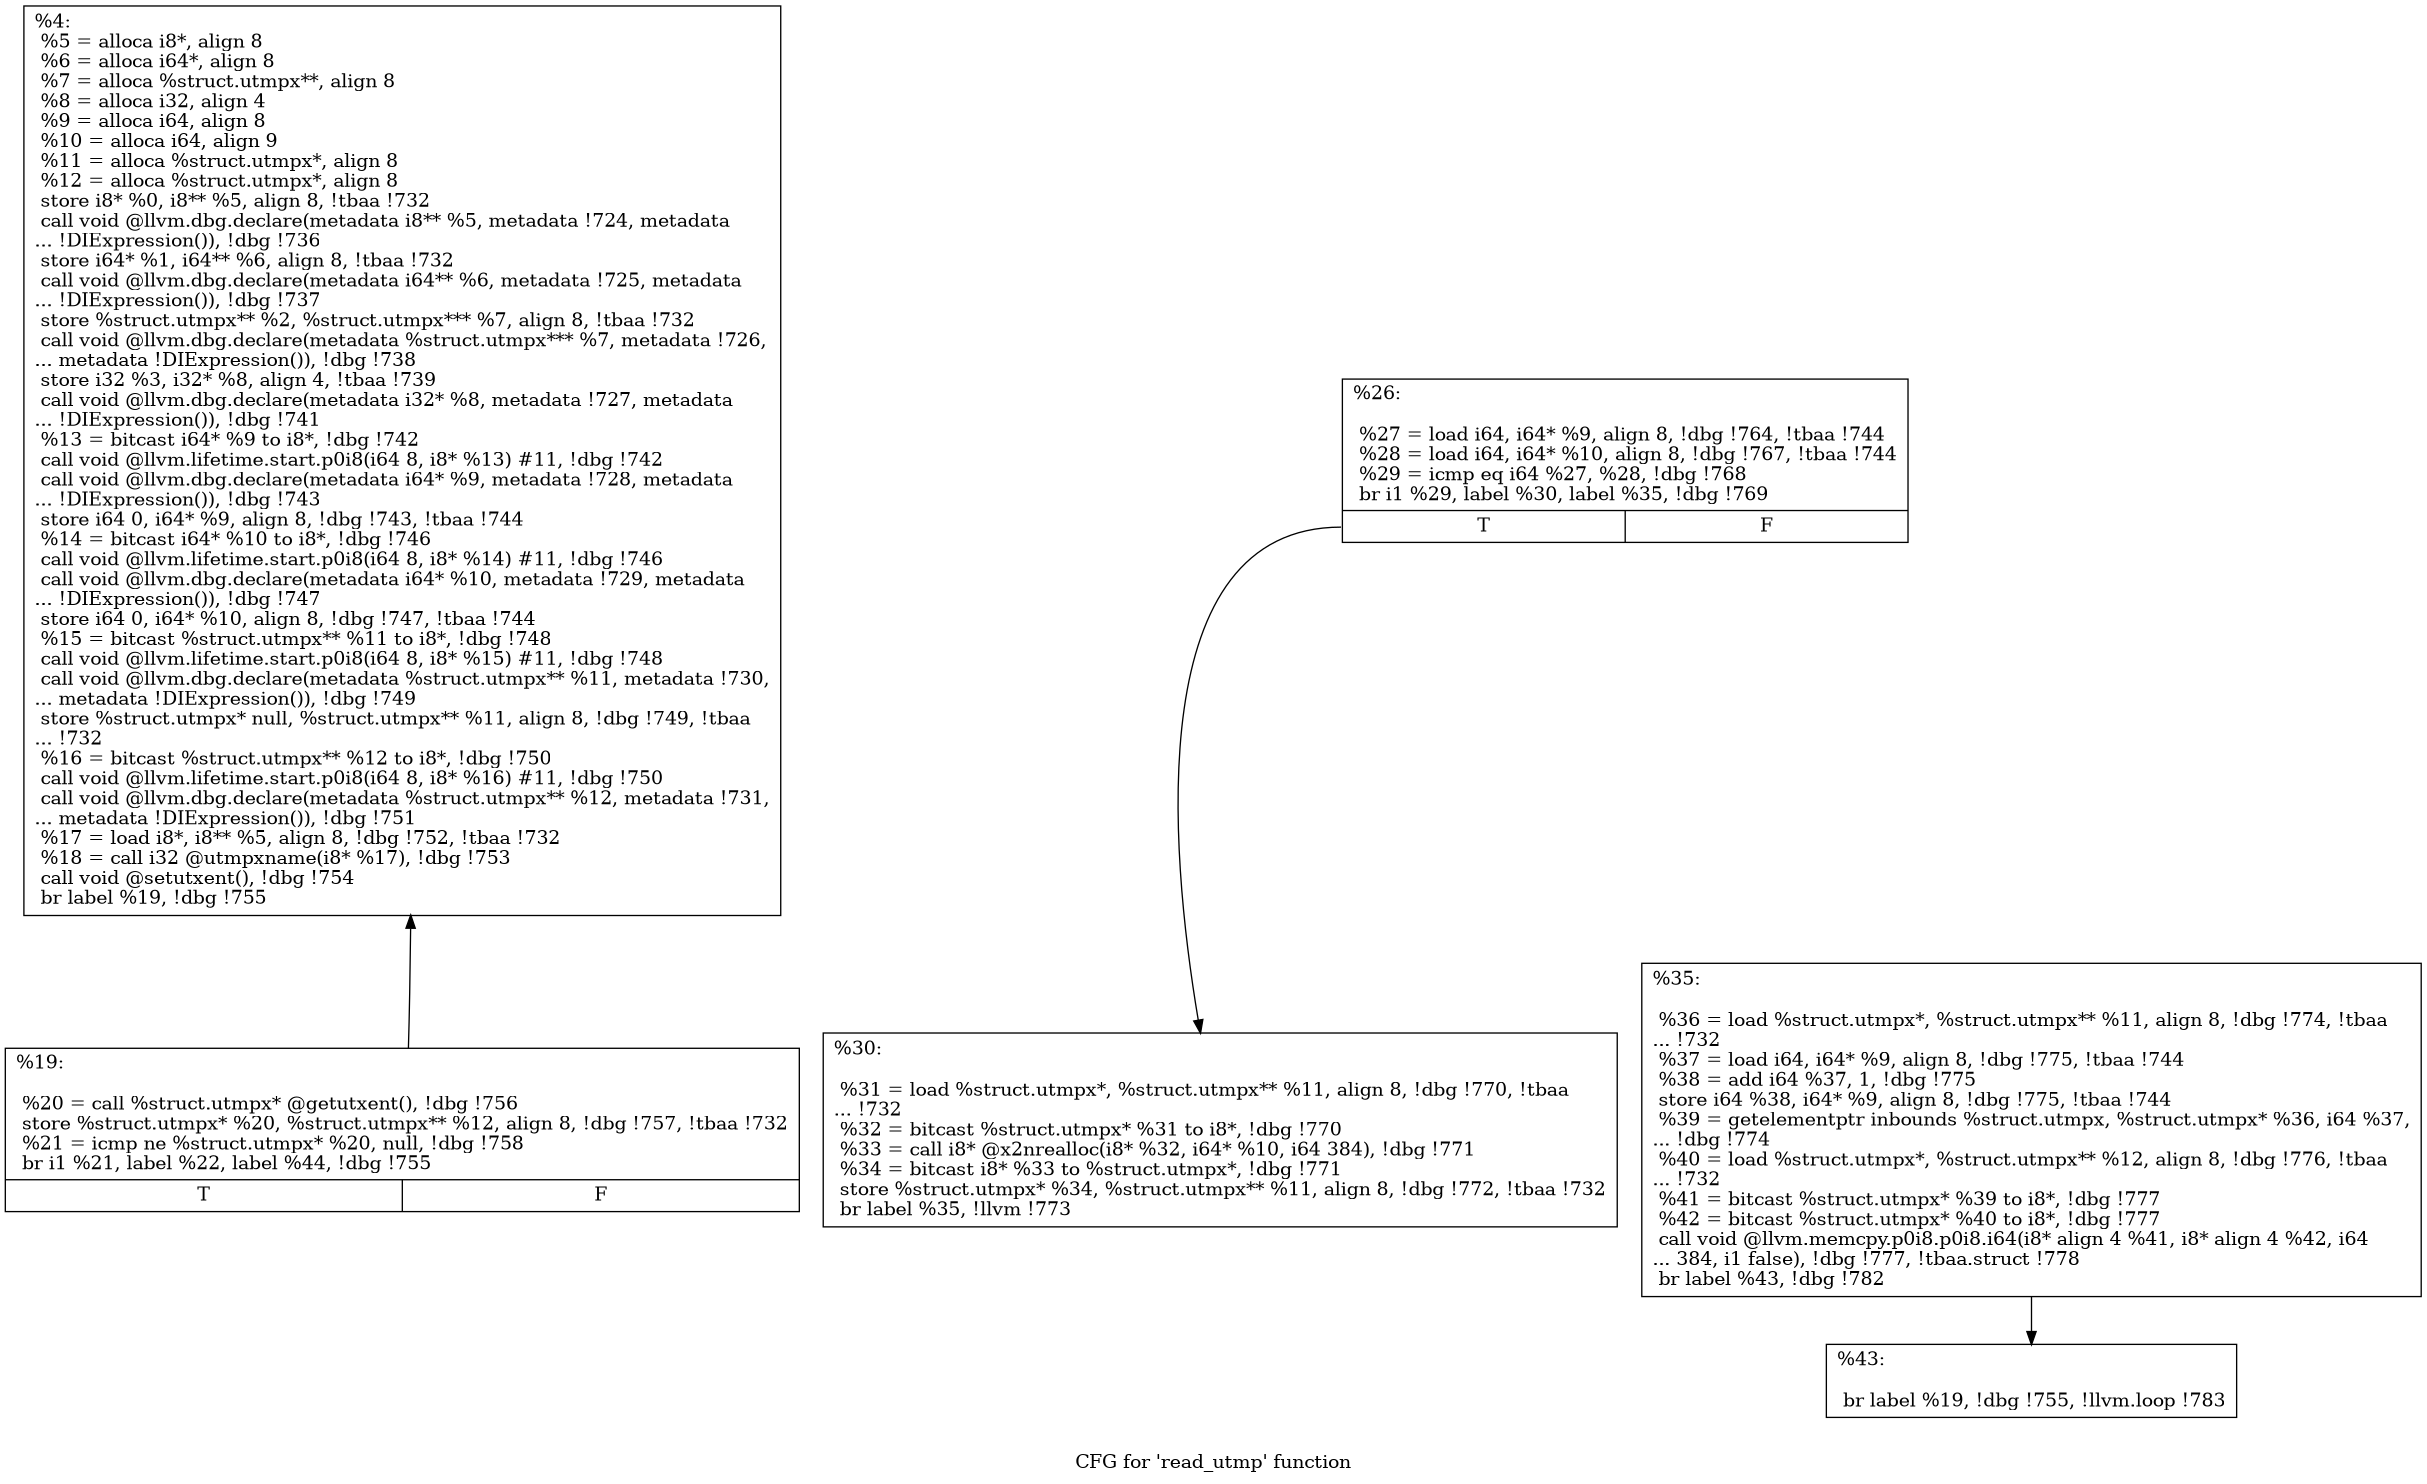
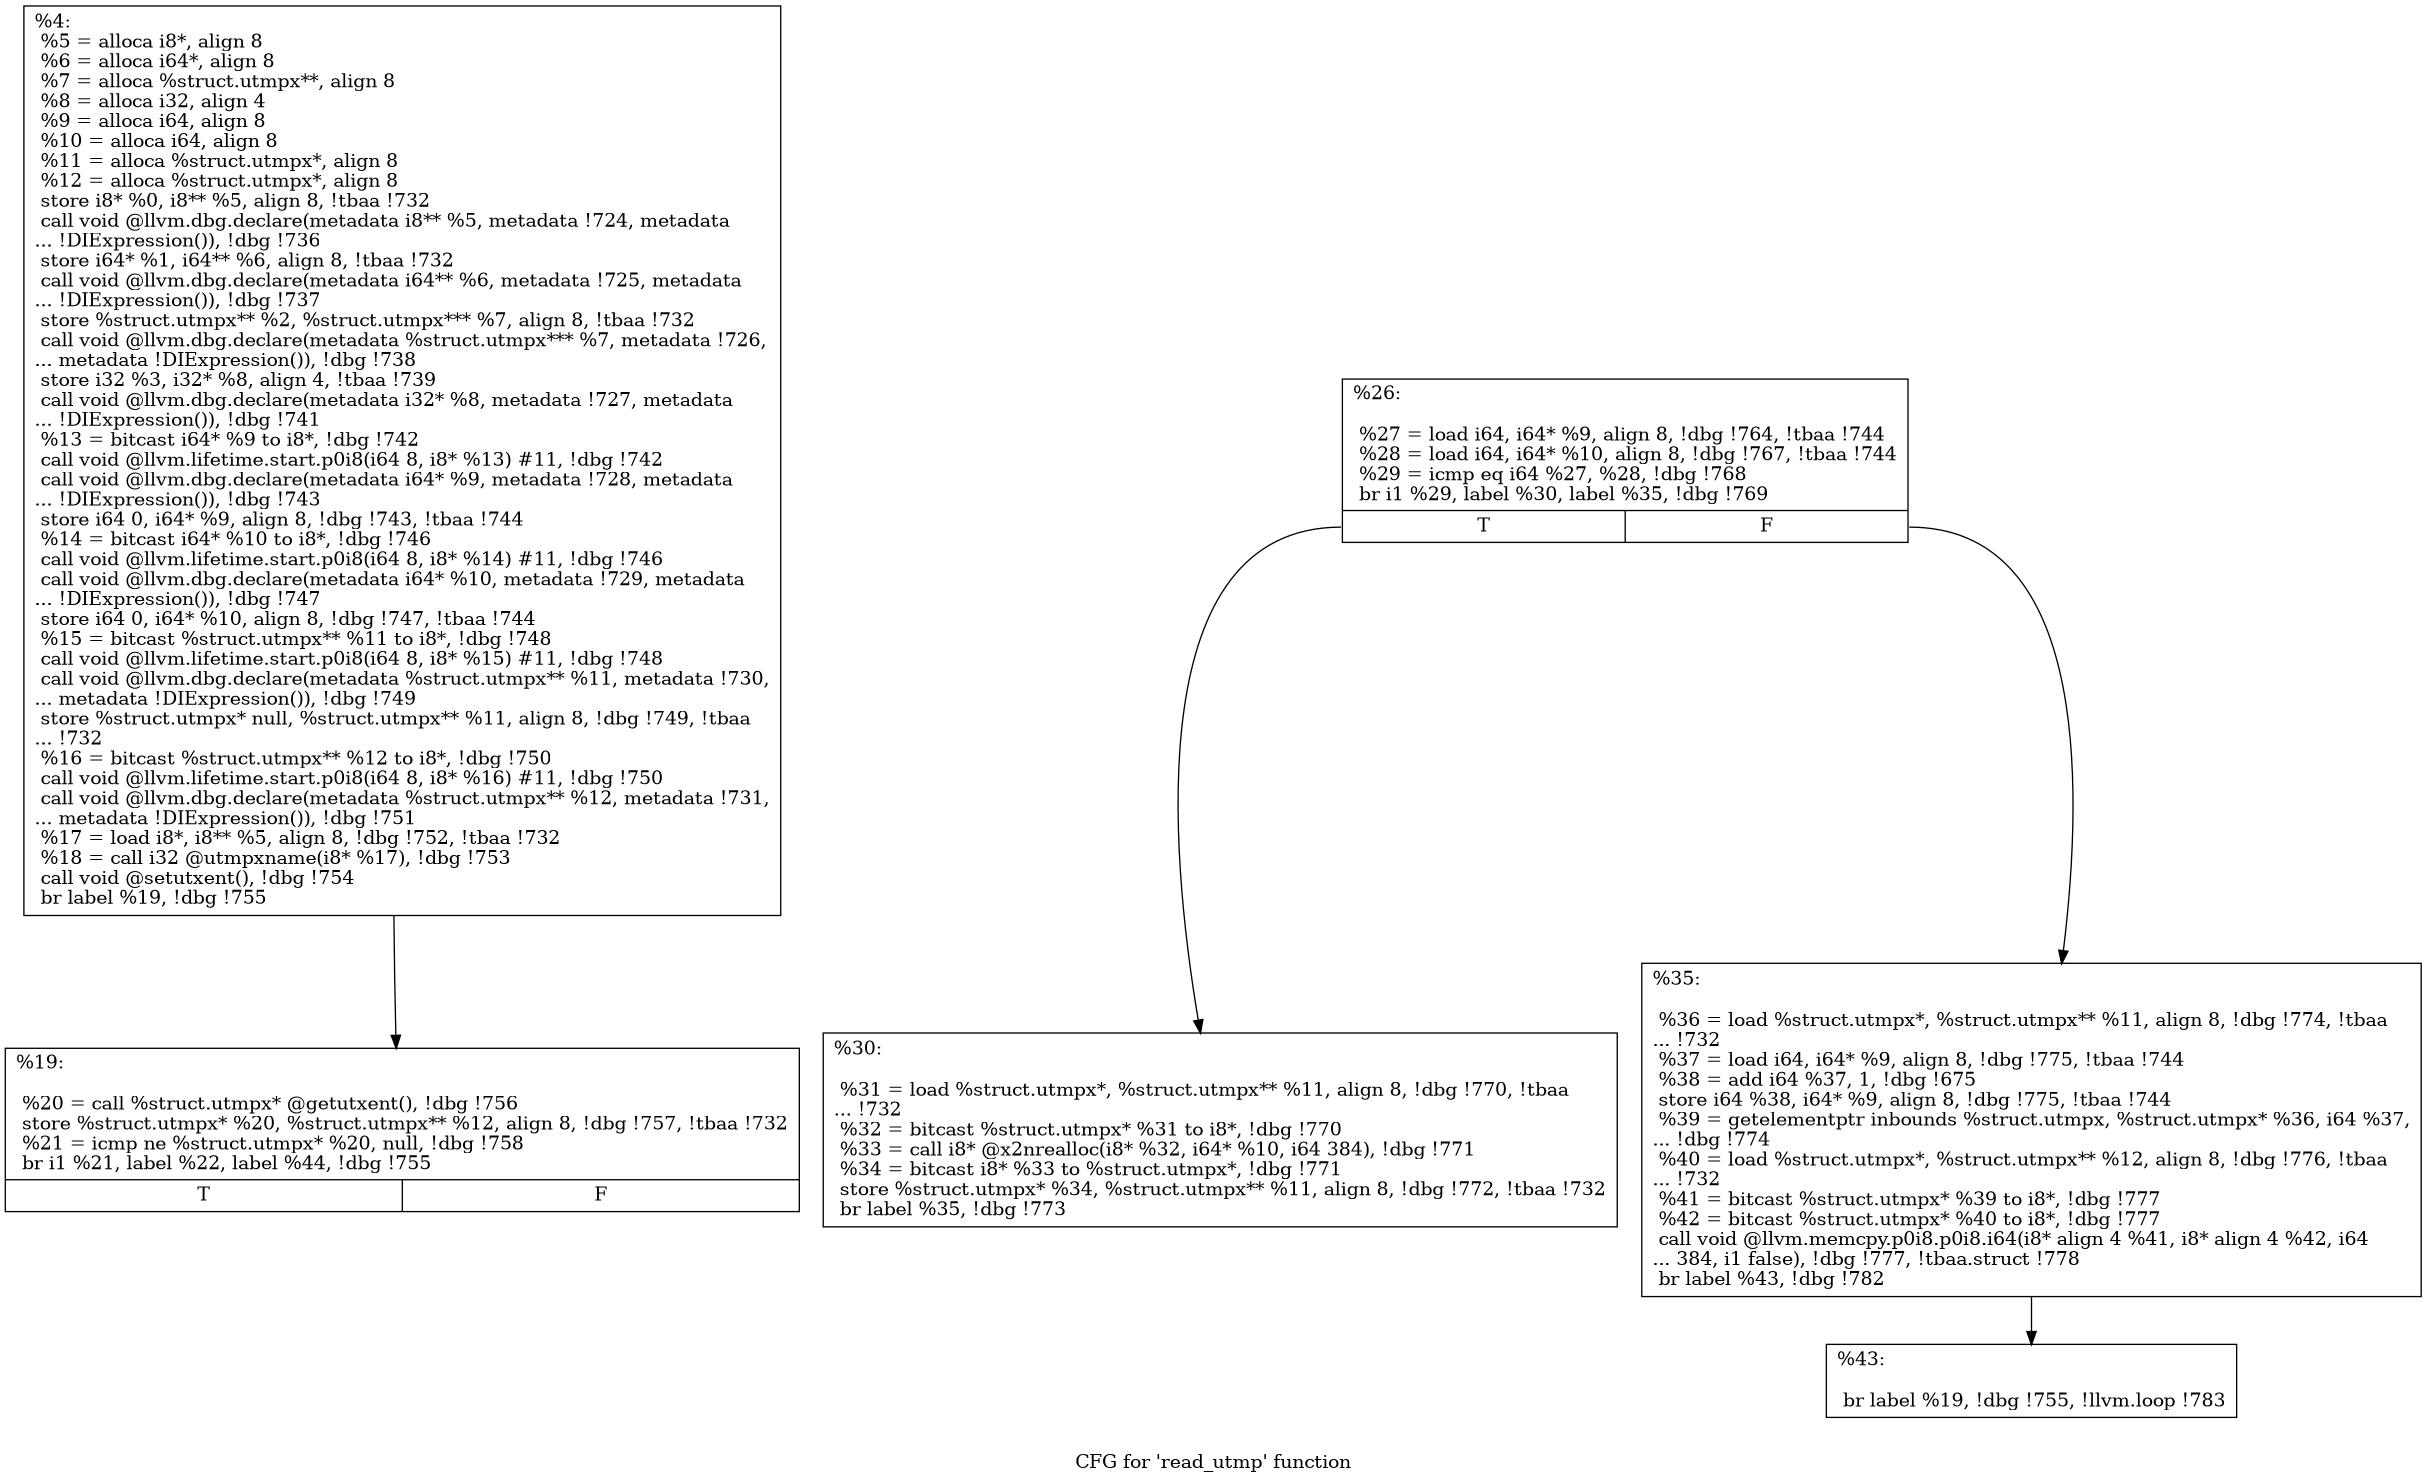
  digraph {
    label="CFG for 'read_utmp' function"
    node [shape=record]
-   n1 [label="{%4:\l  %5 = alloca i8*, align 8\l  %6 = alloca i64*, align 8\l  %7 = alloca %struct.utmpx**, align 8\l  %8 = alloca i32, align 4\l  %9 = alloca i64, align 8\l  %10 = alloca i64, align 9\l  %11 = alloca %struct.utmpx*, align 8\l  %12 = alloca %struct.utmpx*, align 8\l  store i8* %0, i8** %5, align 8, !tbaa !732\l  call void @llvm.dbg.declare(metadata i8** %5, metadata !724, metadata\l... !DIExpression()), !dbg !736\l  store i64* %1, i64** %6, align 8, !tbaa !732\l  call void @llvm.dbg.declare(metadata i64** %6, metadata !725, metadata\l... !DIExpression()), !dbg !737\l  store %struct.utmpx** %2, %struct.utmpx*** %7, align 8, !tbaa !732\l  call void @llvm.dbg.declare(metadata %struct.utmpx*** %7, metadata !726,\l... metadata !DIExpression()), !dbg !738\l  store i32 %3, i32* %8, align 4, !tbaa !739\l  call void @llvm.dbg.declare(metadata i32* %8, metadata !727, metadata\l... !DIExpression()), !dbg !741\l  %13 = bitcast i64* %9 to i8*, !dbg !742\l  call void @llvm.lifetime.start.p0i8(i64 8, i8* %13) #11, !dbg !742\l  call void @llvm.dbg.declare(metadata i64* %9, metadata !728, metadata\l... !DIExpression()), !dbg !743\l  store i64 0, i64* %9, align 8, !dbg !743, !tbaa !744\l  %14 = bitcast i64* %10 to i8*, !dbg !746\l  call void @llvm.lifetime.start.p0i8(i64 8, i8* %14) #11, !dbg !746\l  call void @llvm.dbg.declare(metadata i64* %10, metadata !729, metadata\l... !DIExpression()), !dbg !747\l  store i64 0, i64* %10, align 8, !dbg !747, !tbaa !744\l  %15 = bitcast %struct.utmpx** %11 to i8*, !dbg !748\l  call void @llvm.lifetime.start.p0i8(i64 8, i8* %15) #11, !dbg !748\l  call void @llvm.dbg.declare(metadata %struct.utmpx** %11, metadata !730,\l... metadata !DIExpression()), !dbg !749\l  store %struct.utmpx* null, %struct.utmpx** %11, align 8, !dbg !749, !tbaa\l... !732\l  %16 = bitcast %struct.utmpx** %12 to i8*, !dbg !750\l  call void @llvm.lifetime.start.p0i8(i64 8, i8* %16) #11, !dbg !750\l  call void @llvm.dbg.declare(metadata %struct.utmpx** %12, metadata !731,\l... metadata !DIExpression()), !dbg !751\l  %17 = load i8*, i8** %5, align 8, !dbg !752, !tbaa !732\l  %18 = call i32 @utmpxname(i8* %17), !dbg !753\l  call void @setutxent(), !dbg !754\l  br label %19, !dbg !755\l}"]
+   n1 [label="{%4:\l  %5 = alloca i8*, align 8\l  %6 = alloca i64*, align 8\l  %7 = alloca %struct.utmpx**, align 8\l  %8 = alloca i32, align 4\l  %9 = alloca i64, align 8\l  %10 = alloca i64, align 8\l  %11 = alloca %struct.utmpx*, align 8\l  %12 = alloca %struct.utmpx*, align 8\l  store i8* %0, i8** %5, align 8, !tbaa !732\l  call void @llvm.dbg.declare(metadata i8** %5, metadata !724, metadata\l... !DIExpression()), !dbg !736\l  store i64* %1, i64** %6, align 8, !tbaa !732\l  call void @llvm.dbg.declare(metadata i64** %6, metadata !725, metadata\l... !DIExpression()), !dbg !737\l  store %struct.utmpx** %2, %struct.utmpx*** %7, align 8, !tbaa !732\l  call void @llvm.dbg.declare(metadata %struct.utmpx*** %7, metadata !726,\l... metadata !DIExpression()), !dbg !738\l  store i32 %3, i32* %8, align 4, !tbaa !739\l  call void @llvm.dbg.declare(metadata i32* %8, metadata !727, metadata\l... !DIExpression()), !dbg !741\l  %13 = bitcast i64* %9 to i8*, !dbg !742\l  call void @llvm.lifetime.start.p0i8(i64 8, i8* %13) #11, !dbg !742\l  call void @llvm.dbg.declare(metadata i64* %9, metadata !728, metadata\l... !DIExpression()), !dbg !743\l  store i64 0, i64* %9, align 8, !dbg !743, !tbaa !744\l  %14 = bitcast i64* %10 to i8*, !dbg !746\l  call void @llvm.lifetime.start.p0i8(i64 8, i8* %14) #11, !dbg !746\l  call void @llvm.dbg.declare(metadata i64* %10, metadata !729, metadata\l... !DIExpression()), !dbg !747\l  store i64 0, i64* %10, align 8, !dbg !747, !tbaa !744\l  %15 = bitcast %struct.utmpx** %11 to i8*, !dbg !748\l  call void @llvm.lifetime.start.p0i8(i64 8, i8* %15) #11, !dbg !748\l  call void @llvm.dbg.declare(metadata %struct.utmpx** %11, metadata !730,\l... metadata !DIExpression()), !dbg !749\l  store %struct.utmpx* null, %struct.utmpx** %11, align 8, !dbg !749, !tbaa\l... !732\l  %16 = bitcast %struct.utmpx** %12 to i8*, !dbg !750\l  call void @llvm.lifetime.start.p0i8(i64 8, i8* %16) #11, !dbg !750\l  call void @llvm.dbg.declare(metadata %struct.utmpx** %12, metadata !731,\l... metadata !DIExpression()), !dbg !751\l  %17 = load i8*, i8** %5, align 8, !dbg !752, !tbaa !732\l  %18 = call i32 @utmpxname(i8* %17), !dbg !753\l  call void @setutxent(), !dbg !754\l  br label %19, !dbg !755\l}"]
    n2 [label="{%19:\l\l  %20 = call %struct.utmpx* @getutxent(), !dbg !756\l  store %struct.utmpx* %20, %struct.utmpx** %12, align 8, !dbg !757, !tbaa !732\l  %21 = icmp ne %struct.utmpx* %20, null, !dbg !758\l  br i1 %21, label %22, label %44, !dbg !755\l|{<s0>T|<s1>F}}"]
    n3 [label="{%26:\l\l  %27 = load i64, i64* %9, align 8, !dbg !764, !tbaa !744\l  %28 = load i64, i64* %10, align 8, !dbg !767, !tbaa !744\l  %29 = icmp eq i64 %27, %28, !dbg !768\l  br i1 %29, label %30, label %35, !dbg !769\l|{<s0>T|<s1>F}}"]
-   n4 [label="{%30:\l\l  %31 = load %struct.utmpx*, %struct.utmpx** %11, align 8, !dbg !770, !tbaa\l... !732\l  %32 = bitcast %struct.utmpx* %31 to i8*, !dbg !770\l  %33 = call i8* @x2nrealloc(i8* %32, i64* %10, i64 384), !dbg !771\l  %34 = bitcast i8* %33 to %struct.utmpx*, !dbg !771\l  store %struct.utmpx* %34, %struct.utmpx** %11, align 8, !dbg !772, !tbaa !732\l  br label %35, !llvm !773\l}"]
-   n5 [label="{%35:\l\l  %36 = load %struct.utmpx*, %struct.utmpx** %11, align 8, !dbg !774, !tbaa\l... !732\l  %37 = load i64, i64* %9, align 8, !dbg !775, !tbaa !744\l  %38 = add i64 %37, 1, !dbg !775\l  store i64 %38, i64* %9, align 8, !dbg !775, !tbaa !744\l  %39 = getelementptr inbounds %struct.utmpx, %struct.utmpx* %36, i64 %37,\l... !dbg !774\l  %40 = load %struct.utmpx*, %struct.utmpx** %12, align 8, !dbg !776, !tbaa\l... !732\l  %41 = bitcast %struct.utmpx* %39 to i8*, !dbg !777\l  %42 = bitcast %struct.utmpx* %40 to i8*, !dbg !777\l  call void @llvm.memcpy.p0i8.p0i8.i64(i8* align 4 %41, i8* align 4 %42, i64\l... 384, i1 false), !dbg !777, !tbaa.struct !778\l  br label %43, !dbg !782\l}"]
+   n4 [label="{%30:\l\l  %31 = load %struct.utmpx*, %struct.utmpx** %11, align 8, !dbg !770, !tbaa\l... !732\l  %32 = bitcast %struct.utmpx* %31 to i8*, !dbg !770\l  %33 = call i8* @x2nrealloc(i8* %32, i64* %10, i64 384), !dbg !771\l  %34 = bitcast i8* %33 to %struct.utmpx*, !dbg !771\l  store %struct.utmpx* %34, %struct.utmpx** %11, align 8, !dbg !772, !tbaa !732\l  br label %35, !dbg !773\l}"]
+   n5 [label="{%35:\l\l  %36 = load %struct.utmpx*, %struct.utmpx** %11, align 8, !dbg !774, !tbaa\l... !732\l  %37 = load i64, i64* %9, align 8, !dbg !775, !tbaa !744\l  %38 = add i64 %37, 1, !dbg !675\l  store i64 %38, i64* %9, align 8, !dbg !775, !tbaa !744\l  %39 = getelementptr inbounds %struct.utmpx, %struct.utmpx* %36, i64 %37,\l... !dbg !774\l  %40 = load %struct.utmpx*, %struct.utmpx** %12, align 8, !dbg !776, !tbaa\l... !732\l  %41 = bitcast %struct.utmpx* %39 to i8*, !dbg !777\l  %42 = bitcast %struct.utmpx* %40 to i8*, !dbg !777\l  call void @llvm.memcpy.p0i8.p0i8.i64(i8* align 4 %41, i8* align 4 %42, i64\l... 384, i1 false), !dbg !777, !tbaa.struct !778\l  br label %43, !dbg !782\l}"]
    n6 [label="{%43:\l\l  br label %19, !dbg !755, !llvm.loop !783\l}"]
-   n2 -> n1
+   n1 -> n2
    n3 -> n4 [tailport=s0]
+   n3 -> n5 [tailport=s1]
    n5 -> n6
  }
